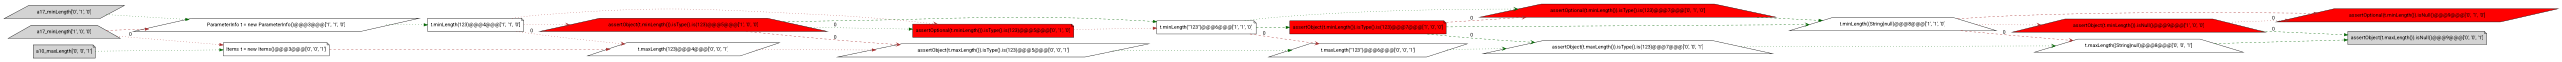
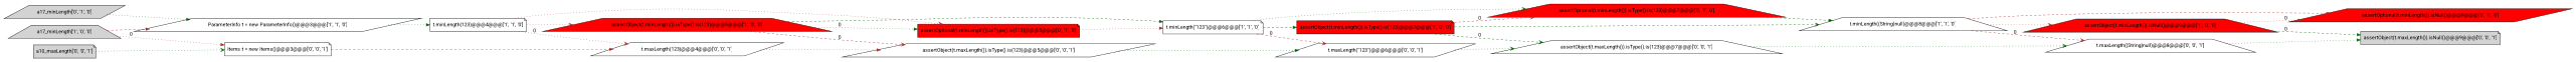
  digraph {
    fontname=Roboto
    rankdir=LR
    node [fillcolor=white fontname=Roboto shape=trapezium style=filled]
    edge [arrowhead=normal color=brown fontname=Roboto style=dotted]
    n1 [fillcolor=red label="assertObject(t.minLength()).isNull()@@@9@@@['1', '0', '0']"]
    n2 [fillcolor=red label="assertOptional(t.minLength()).isNull()@@@9@@@['0', '1', '0']" shape=parallelogram]
    n3 [fillcolor=lightgray label="assertObject(t.maxLength()).isNull()@@@9@@@['0', '0', '1']" shape=note]
    n4 [label="t.maxLength(\"123\")@@@6@@@['0', '0', '1']" shape=parallelogram]
    n5 [label="assertObject(t.maxLength()).isType().is(123)@@@7@@@['0', '0', '1']"]
    n6 [label="t.maxLength((String)null)@@@8@@@['0', '0', '1']"]
    n7 [label="assertObject(t.maxLength()).isType().is(123)@@@5@@@['0', '0', '1']" shape=parallelogram]
    n8 [fillcolor=red label="assertObject(t.minLength()).isType().is(123)@@@7@@@['1', '0', '0']" shape=note]
    n9 [label="t.minLength((String)null)@@@8@@@['1', '1', '0']"]
    n10 [fillcolor=red label="assertOptional(t.minLength()).isType().is(123)@@@7@@@['0', '1', '0']"]
    n11 [fillcolor=lightgray label="a17_minLength['1', '0', '0']"]
    n12 [label="ParameterInfo t = new ParameterInfo()@@@3@@@['1', '1', '0']" shape=parallelogram]
    n13 [label="Items t = new Items()@@@3@@@['0', '0', '1']" shape=note]
    n14 [label="t.minLength(123)@@@4@@@['1', '1', '0']" shape=note]
    n15 [label="t.maxLength(123)@@@4@@@['0', '0', '1']" shape=parallelogram]
    n16 [fillcolor=red label="assertOptional(t.minLength()).isType().is(123)@@@5@@@['0', '1', '0']" shape=note]
    n17 [label="t.minLength(\"123\")@@@6@@@['1', '1', '0']" shape=note]
    n18 [fillcolor=red label="assertObject(t.minLength()).isType().is(123)@@@5@@@['1', '0', '0']"]
    n19 [fillcolor=lightgray label="a17_minLength['0', '1', '0']" shape=parallelogram]
    n20 [fillcolor=lightgray label="a10_maxLength['0', '0', '1']" shape=note]
    n1 -> n2 [label=0]
    n1 -> n3 [color=darkgreen label=0 style=dashed]
    n4 -> n5 [arrowhead=vee color=darkgreen]
    n5 -> n6 [arrowhead=vee color=darkgreen]
-   n6 -> n3 [color=darkgreen style=dashed]
+   n6 -> n3 [color=darkgreen]
    n7 -> n4 [color=darkgreen]
    n8 -> n5 [arrowhead=vee color=darkgreen label=0 style=dashed]
    n8 -> n9 [arrowhead=vee color=darkgreen style=dashed]
    n8 -> n10 [arrowhead=vee label=0 style=dashed]
    n9 -> n1 [arrowhead=vee]
    n9 -> n2 [style=dashed]
    n9 -> n6 [arrowhead=vee label=0 style=dashed]
    n10 -> n9 [color=darkgreen style=dashed]
    n11 -> n12 [style=dashed]
    n11 -> n13 [label=0]
    n12 -> n14 [color=darkgreen]
    n13 -> n15 [style=dashed]
    n14 -> n15 [arrowhead=vee label=0]
    n14 -> n16 [arrowhead=vee]
    n14 -> n18 [arrowhead=vee]
    n15 -> n7
    n16 -> n17
    n17 -> n4 [arrowhead=vee label=0 style=dashed]
    n17 -> n8 [color=darkgreen style=dashed]
    n17 -> n10 [arrowhead=vee color=darkgreen]
    n18 -> n7 [arrowhead=vee label=0 style=dashed]
    n18 -> n16 [color=darkgreen label=0]
    n18 -> n17 [color=darkgreen style=dashed]
    n19 -> n12 [color=darkgreen]
-   n20 -> n13 [color=darkgreen]
+   n20 -> n13 [arrowhead=vee color=darkgreen]
  }
